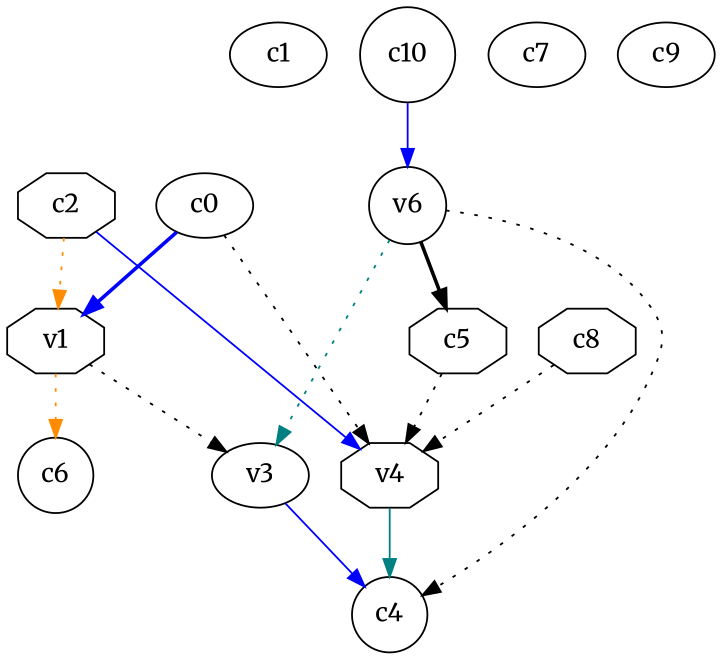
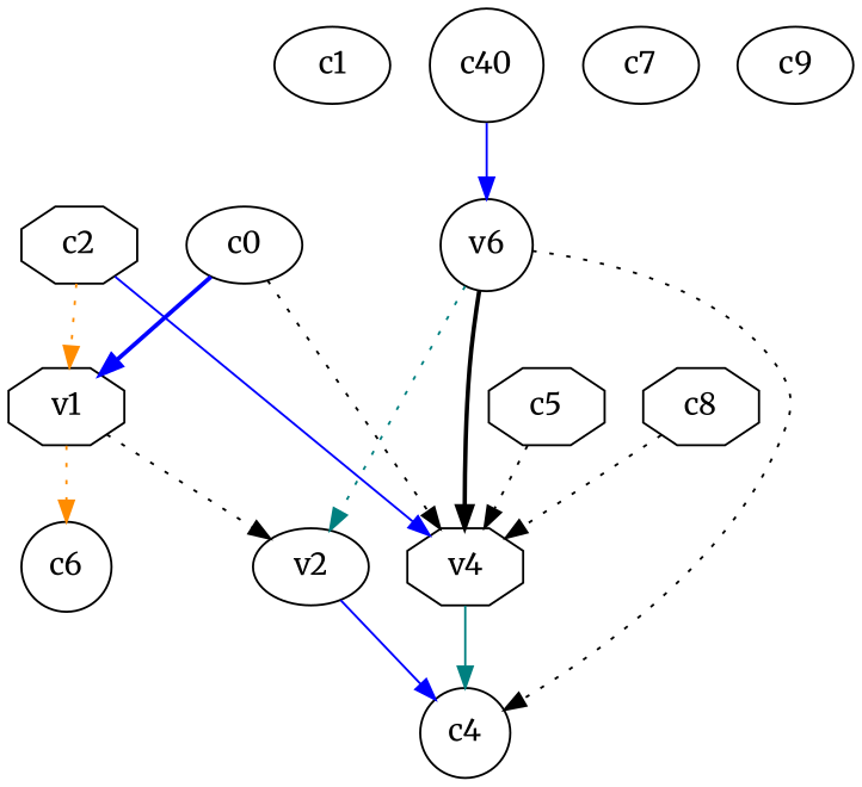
  strict digraph {
    fontname=Merriweather
    node [fontname=Merriweather shape=ellipse]
    edge [color=black fontname=Merriweather style=dotted weight=1]
    c1
    c2 [shape=octagon]
    v1 [shape=octagon]
    v4 [shape=octagon]
-   v2 [label=v3]
+   v2
    c6 [shape=circle]
    c4 [shape=circle]
    n8 [label=c0]
    c5 [shape=octagon]
    c7
    c8 [shape=octagon]
    c9
-   c10 [shape=circle]
+   c10 [shape=circle label=c40]
    n14 [label=v6 shape=circle]
    c2 -> v1 [color=darkorange]
    c2 -> v4 [color=blue style=solid]
    v1 -> v2
    v1 -> c6 [color=darkorange]
    v4 -> c4 [color=teal style=solid]
    v2 -> c4 [color=blue style=solid]
    n8 -> v1 [color=blue style=bold]
    n8 -> v4
    c5 -> v4
    c8 -> v4
    c10 -> n14 [color=blue style=solid]
-   n14 -> c5 [style=bold]
+   n14 -> v4 [style=bold]
    n14 -> v2 [color=teal]
    n14 -> c4
  }
